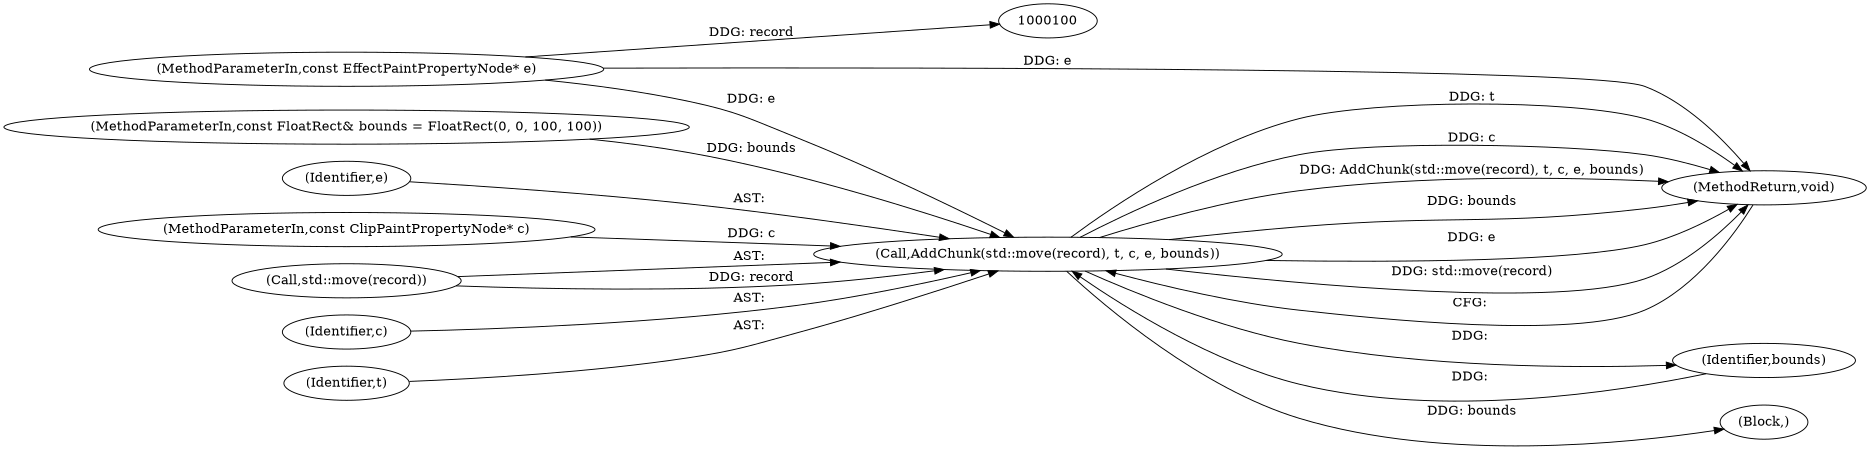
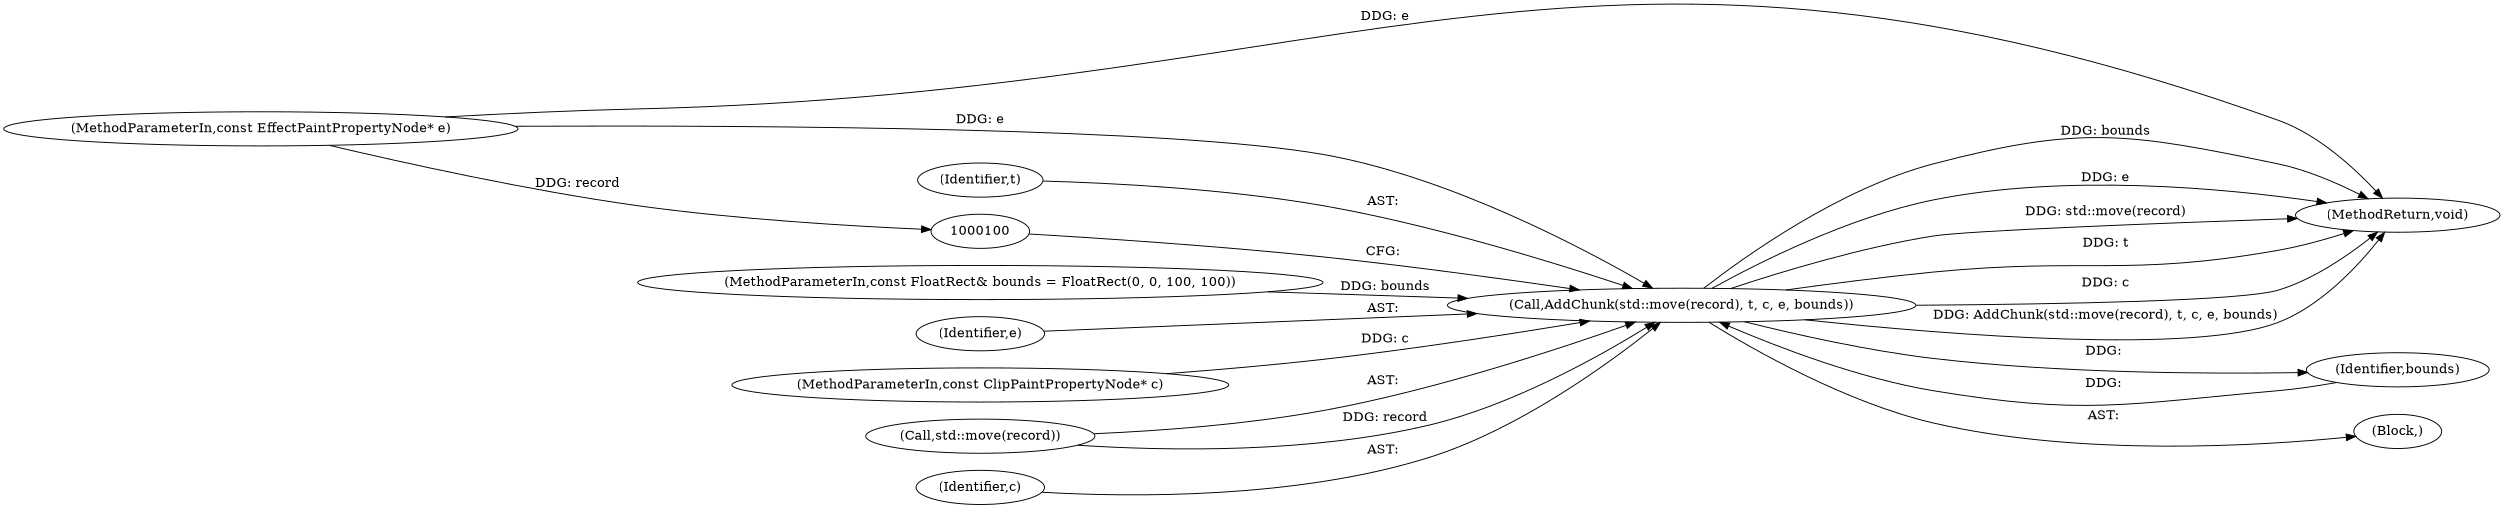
  digraph {
    rankdir=LR
    n1 [label="(MethodParameterIn,const EffectPaintPropertyNode* e)"]
    n2 [label="(Call,AddChunk(std::move(record), t, c, e, bounds))"]
    n3 [label="(MethodReturn,void)"]
    1000100
    n5 [label="(Identifier,bounds)"]
    n6 [label="(Block,)"]
    n7 [label="(MethodParameterIn,const FloatRect& bounds = FloatRect(0, 0, 100, 100))"]
    n8 [label="(Identifier,e)"]
    n9 [label="(MethodParameterIn,const ClipPaintPropertyNode* c)"]
    n10 [label="(Call,std::move(record))"]
    n11 [label="(Identifier,c)"]
    n12 [label="(Identifier,t)"]
    n1 -> n2 [label="DDG: e"]
    n1 -> n3 [label="DDG: e"]
    n1 -> 1000100 [label="DDG: record"]
    n2 -> n3 [label="DDG: t"]
    n2 -> n3 [label="DDG: c"]
    n2 -> n3 [label="DDG: AddChunk(std::move(record), t, c, e, bounds)"]
    n2 -> n3 [label="DDG: bounds"]
    n2 -> n3 [label="DDG: e"]
    n2 -> n3 [label="DDG: std::move(record)"]
    n2 -> n5 [label="DDG: "]
-   n2 -> n6 [label="DDG: bounds"]
-   n3 -> n2 [label="CFG: "]
+   n2 -> n6 [label="AST: "]
+   1000100 -> n2 [label="CFG: "]
    n5 -> n2 [label="DDG: "]
    n7 -> n2 [label="DDG: bounds"]
    n8 -> n2 [label="AST: "]
    n9 -> n2 [label="DDG: c"]
    n10 -> n2 [label="AST: "]
    n10 -> n2 [label="DDG: record"]
    n11 -> n2 [label="AST: "]
    n12 -> n2 [label="AST: "]
  }
